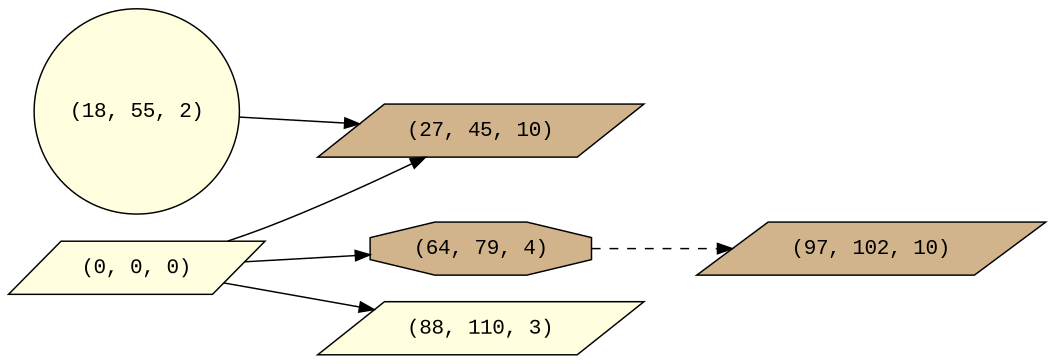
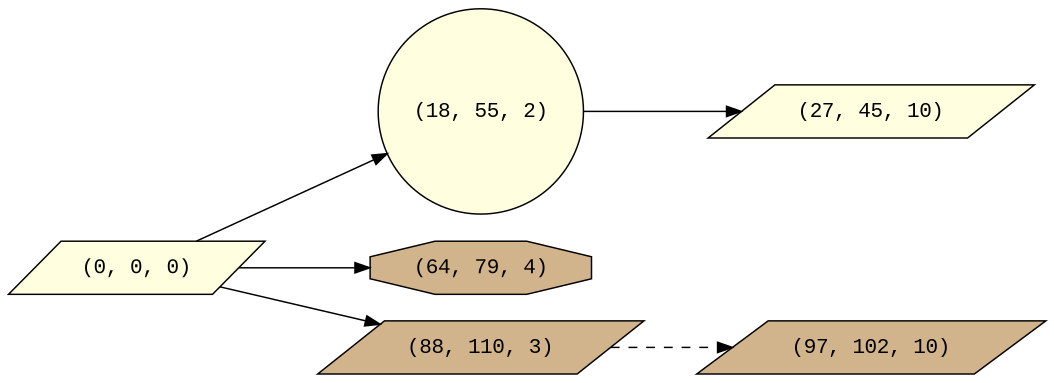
  digraph {
    fontname="Liberation Mono"
    rankdir=LR
    node [fillcolor=lightyellow fontname="Liberation Mono" shape=parallelogram style=filled]
    edge [fontname="Liberation Mono" style=solid]
    "(18, 55, 2)" [shape=circle]
    "(0, 0, 0)"
    "(64, 79, 4)" [fillcolor=tan shape=octagon]
-   "(88, 110, 3)"
-   "(27, 45, 10)" [fillcolor=tan]
+   "(88, 110, 3)" [fillcolor=tan]
+   "(27, 45, 10)"
    "(97, 102, 10)" [fillcolor=tan]
    "(18, 55, 2)" -> "(27, 45, 10)"
-   "(0, 0, 0)" -> "(27, 45, 10)"
+   "(0, 0, 0)" -> "(18, 55, 2)"
    "(0, 0, 0)" -> "(64, 79, 4)"
    "(0, 0, 0)" -> "(88, 110, 3)"
-   "(64, 79, 4)" -> "(97, 102, 10)" [style=dashed]
+   "(88, 110, 3)" -> "(97, 102, 10)" [style=dashed]
  }
